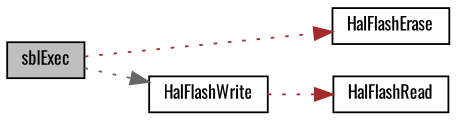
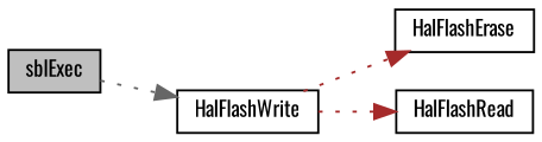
  digraph {
    fontname=Oswald
    rankdir=LR
    node [color=black fillcolor=white fontname=Oswald fontsize=10 shape=record style=filled]
    edge [color=brown fontname=Oswald fontsize=10 labelfontname=Helvetica labelfontsize=10 style=dotted]
    n1 [fillcolor=grey75 fontcolor=black height=0.2 label=sblExec width=0.4]
    n2 [height=0.2 label=HalFlashErase width=0.4]
    n3 [height=0.2 label=HalFlashWrite width=0.4]
    n4 [height=0.2 label=HalFlashRead width=0.4]
-   n1 -> n2
+   n3 -> n2
    n1 -> n3 [color=gray40]
    n3 -> n4
  }
